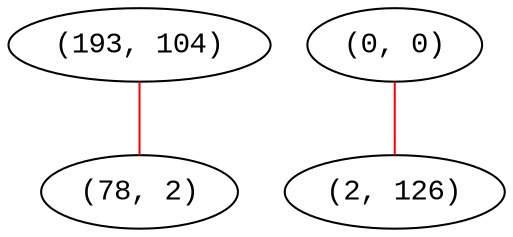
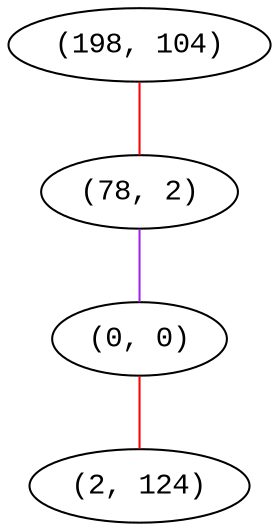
  graph {
    fontname="Liberation Mono"
    node [fontname="Liberation Mono"]
    edge [color=red fontname="Liberation Mono" weight=1]
-   "(193, 104)"
+   "(193, 104)" [label="(198, 104)"]
    "(78, 2)"
    "(0, 0)"
-   "(2, 124)" [label="(2, 126)"]
+   "(2, 124)"
    "(193, 104)" -- "(78, 2)"
+   "(78, 2)" -- "(0, 0)" [color=purple weight=4]
    "(0, 0)" -- "(2, 124)"
  }
